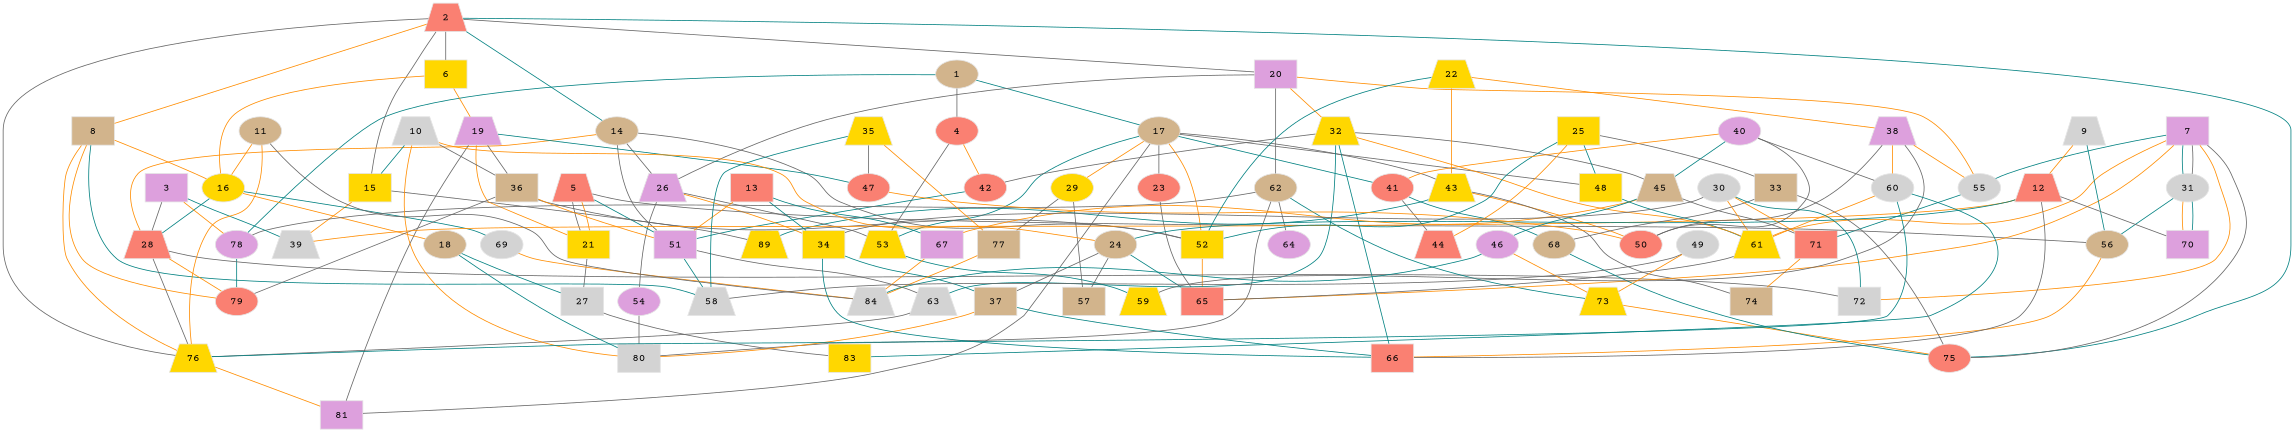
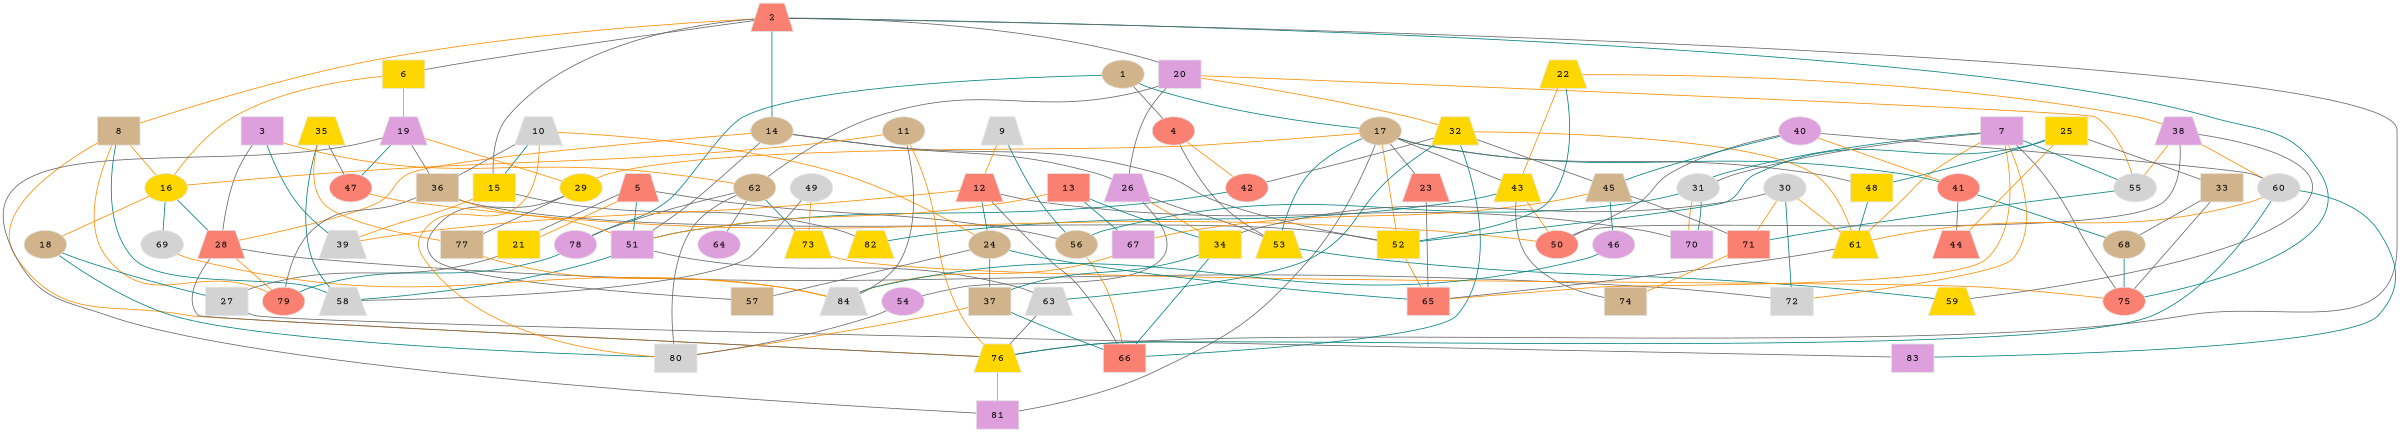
  graph {
    fontname="Courier Prime"
    node [color=gray90 fillcolor=gold fontname="Courier Prime" shape=ellipse style=filled]
    edge [color=gray40 fontname="Courier Prime"]
    1 [fillcolor=tan]
    4 [fillcolor=salmon]
    17 [fillcolor=tan]
    78 [fillcolor=plum]
    42 [fillcolor=salmon]
    53 [shape=trapezium]
    52 [shape=box]
-   23 [fillcolor=salmon]
+   23 [fillcolor=salmon shape=trapezium]
    29
    41 [fillcolor=salmon]
    43 [shape=trapezium]
    48 [shape=box]
    81 [fillcolor=plum shape=box]
    79 [fillcolor=salmon]
    2 [fillcolor=salmon shape=trapezium]
    6 [shape=box]
    8 [fillcolor=tan shape=box]
    14 [fillcolor=tan]
    15 [shape=box]
    20 [fillcolor=plum shape=box]
    75 [fillcolor=salmon]
    76 [shape=trapezium]
    16
    19 [fillcolor=plum shape=trapezium]
    58 [fillcolor=lightgrey shape=trapezium]
    28 [fillcolor=salmon shape=trapezium]
    51 [fillcolor=plum shape=box]
    26 [fillcolor=plum shape=trapezium]
    39 [fillcolor=lightgrey shape=trapezium]
-   82 [shape=trapezium label=89]
+   82 [shape=trapezium]
    62 [fillcolor=tan]
    55 [fillcolor=lightgrey]
    32 [shape=trapezium]
    3 [fillcolor=plum shape=box]
    72 [fillcolor=lightgrey shape=box]
    80 [fillcolor=lightgrey shape=box]
    64 [fillcolor=plum]
    73 [shape=trapezium]
    59 [shape=trapezium]
    5 [fillcolor=salmon shape=trapezium]
    21 [shape=box]
    56 [fillcolor=tan]
    27 [fillcolor=lightgrey shape=box]
    63 [fillcolor=lightgrey shape=trapezium]
    66 [fillcolor=salmon shape=box]
    18 [fillcolor=tan]
    69 [fillcolor=lightgrey]
    36 [fillcolor=tan shape=box]
    47 [fillcolor=salmon]
    7 [fillcolor=plum shape=box]
    31 [fillcolor=lightgrey]
    61 [shape=trapezium]
    65 [fillcolor=salmon shape=box]
    70 [fillcolor=plum shape=box]
    71 [fillcolor=salmon shape=box]
    9 [fillcolor=lightgrey shape=trapezium]
    12 [fillcolor=salmon shape=trapezium]
    24 [fillcolor=tan]
    10 [fillcolor=lightgrey shape=trapezium]
    37 [fillcolor=tan shape=box]
    57 [fillcolor=tan shape=box]
    11 [fillcolor=tan]
    84 [fillcolor=lightgrey shape=trapezium]
    13 [fillcolor=salmon shape=box]
    34 [shape=box]
    67 [fillcolor=plum shape=box]
    54 [fillcolor=plum]
    77 [fillcolor=tan shape=box]
    44 [fillcolor=salmon shape=trapezium]
    68 [fillcolor=tan]
    50 [fillcolor=salmon]
    74 [fillcolor=tan shape=box]
-   83 [shape=box]
+   83 [fillcolor=plum shape=box]
    45 [fillcolor=tan shape=trapezium]
    22 [shape=trapezium]
    38 [fillcolor=plum shape=trapezium]
    60 [fillcolor=lightgrey]
    25 [shape=box]
    33 [fillcolor=tan shape=box]
    30 [fillcolor=lightgrey]
    46 [fillcolor=plum]
    35 [shape=trapezium]
    40 [fillcolor=plum]
    49 [fillcolor=lightgrey]
    1 -- 4
    1 -- 17 [color=teal]
    1 -- 78 [color=teal]
    4 -- 42 [color=darkorange]
    4 -- 53
    17 -- 53 [color=teal]
    17 -- 52 [color=darkorange]
    17 -- 23
    17 -- 29 [color=darkorange]
    17 -- 41 [color=teal]
    17 -- 43
    17 -- 48
    17 -- 81
    78 -- 79 [color=teal]
    42 -- 51 [color=teal]
    53 -- 59 [color=teal]
    52 -- 65 [color=darkorange]
    23 -- 65
    29 -- 57
    29 -- 77
    41 -- 44
    41 -- 68 [color=teal]
    43 -- 82 [color=teal]
    43 -- 50 [color=darkorange]
    43 -- 74
    48 -- 61 [color=teal]
    2 -- 6
    2 -- 8 [color=darkorange]
    2 -- 14 [color=teal]
    2 -- 15
    2 -- 20
    2 -- 75 [color=teal]
    2 -- 76
    6 -- 16 [color=darkorange]
    6 -- 19 [color=darkorange]
    8 -- 79 [color=darkorange]
    8 -- 76 [color=darkorange]
    8 -- 16 [color=darkorange]
    8 -- 58 [color=teal]
    14 -- 52
    14 -- 28 [color=darkorange]
    14 -- 51
    14 -- 26
    15 -- 39 [color=darkorange]
    15 -- 82
    20 -- 26
    20 -- 62
    20 -- 55 [color=darkorange]
    20 -- 32 [color=darkorange]
    76 -- 81 [color=darkorange]
    16 -- 28 [color=teal]
    16 -- 18 [color=darkorange]
    16 -- 69 [color=teal]
    19 -- 81
-   19 -- 21 [color=darkorange]
+   19 -- 29 [color=darkorange]
    19 -- 36
    19 -- 47 [color=teal]
    28 -- 79 [color=darkorange]
    28 -- 76
    28 -- 72
    51 -- 58 [color=teal]
    51 -- 63
    26 -- 53
    26 -- 34 [color=darkorange]
    26 -- 54
    62 -- 78
    62 -- 80
    62 -- 64
    62 -- 73 [color=teal]
    55 -- 71 [color=teal]
    32 -- 42
    32 -- 63 [color=teal]
    32 -- 66 [color=teal]
    32 -- 61 [color=darkorange]
    32 -- 45
    3 -- 28
    3 -- 39 [color=teal]
-   3 -- 78 [color=darkorange]
+   3 -- 62 [color=darkorange]
    73 -- 75 [color=darkorange]
    5 -- 51 [color=teal]
    5 -- 21
    5 -- 21 [color=darkorange]
    5 -- 56
    21 -- 27
    56 -- 66 [color=darkorange]
    27 -- 83
    63 -- 76
    18 -- 80 [color=teal]
    18 -- 27 [color=teal]
    69 -- 84 [color=darkorange]
    36 -- 52
    36 -- 79
    36 -- 51 [color=darkorange]
    47 -- 50 [color=darkorange]
    7 -- 75
    7 -- 55 [color=teal]
    7 -- 72 [color=darkorange]
    7 -- 31 [color=teal]
    7 -- 31
    7 -- 61 [color=darkorange]
    7 -- 65 [color=darkorange]
    31 -- 56 [color=teal]
    31 -- 70 [color=darkorange]
    31 -- 70 [color=teal]
    61 -- 65
    71 -- 74 [color=darkorange]
    9 -- 56 [color=teal]
    9 -- 12 [color=darkorange]
    12 -- 39 [color=darkorange]
    12 -- 66
    12 -- 70
    12 -- 24 [color=teal]
    24 -- 65 [color=teal]
    24 -- 37
    24 -- 57
    10 -- 15 [color=teal]
    10 -- 80 [color=darkorange]
    10 -- 36
    10 -- 24 [color=darkorange]
    37 -- 80 [color=darkorange]
    37 -- 66 [color=teal]
    11 -- 76 [color=darkorange]
    11 -- 16 [color=darkorange]
    11 -- 84
    13 -- 51 [color=darkorange]
    13 -- 34 [color=teal]
    13 -- 67 [color=teal]
    34 -- 66 [color=teal]
    34 -- 37 [color=teal]
    67 -- 84 [color=darkorange]
    54 -- 80
    77 -- 84 [color=darkorange]
    68 -- 75 [color=teal]
    45 -- 71
    45 -- 67 [color=darkorange]
    45 -- 46 [color=teal]
    22 -- 52 [color=teal]
    22 -- 43 [color=darkorange]
    22 -- 38 [color=darkorange]
    38 -- 55 [color=darkorange]
    38 -- 59
    38 -- 50
    38 -- 60 [color=darkorange]
    60 -- 76 [color=teal]
    60 -- 61 [color=darkorange]
    60 -- 83 [color=teal]
    25 -- 52 [color=teal]
    25 -- 48 [color=teal]
    25 -- 44 [color=darkorange]
    25 -- 33
    33 -- 75
    33 -- 68
    30 -- 72 [color=teal]
    30 -- 61 [color=darkorange]
    30 -- 71 [color=darkorange]
    30 -- 34
-   46 -- 73 [color=darkorange]
    46 -- 84 [color=teal]
    35 -- 58 [color=teal]
    35 -- 47
    35 -- 77 [color=darkorange]
    40 -- 41 [color=darkorange]
    40 -- 50
    40 -- 45 [color=teal]
    40 -- 60
    49 -- 58
    49 -- 73 [color=darkorange]
  }
